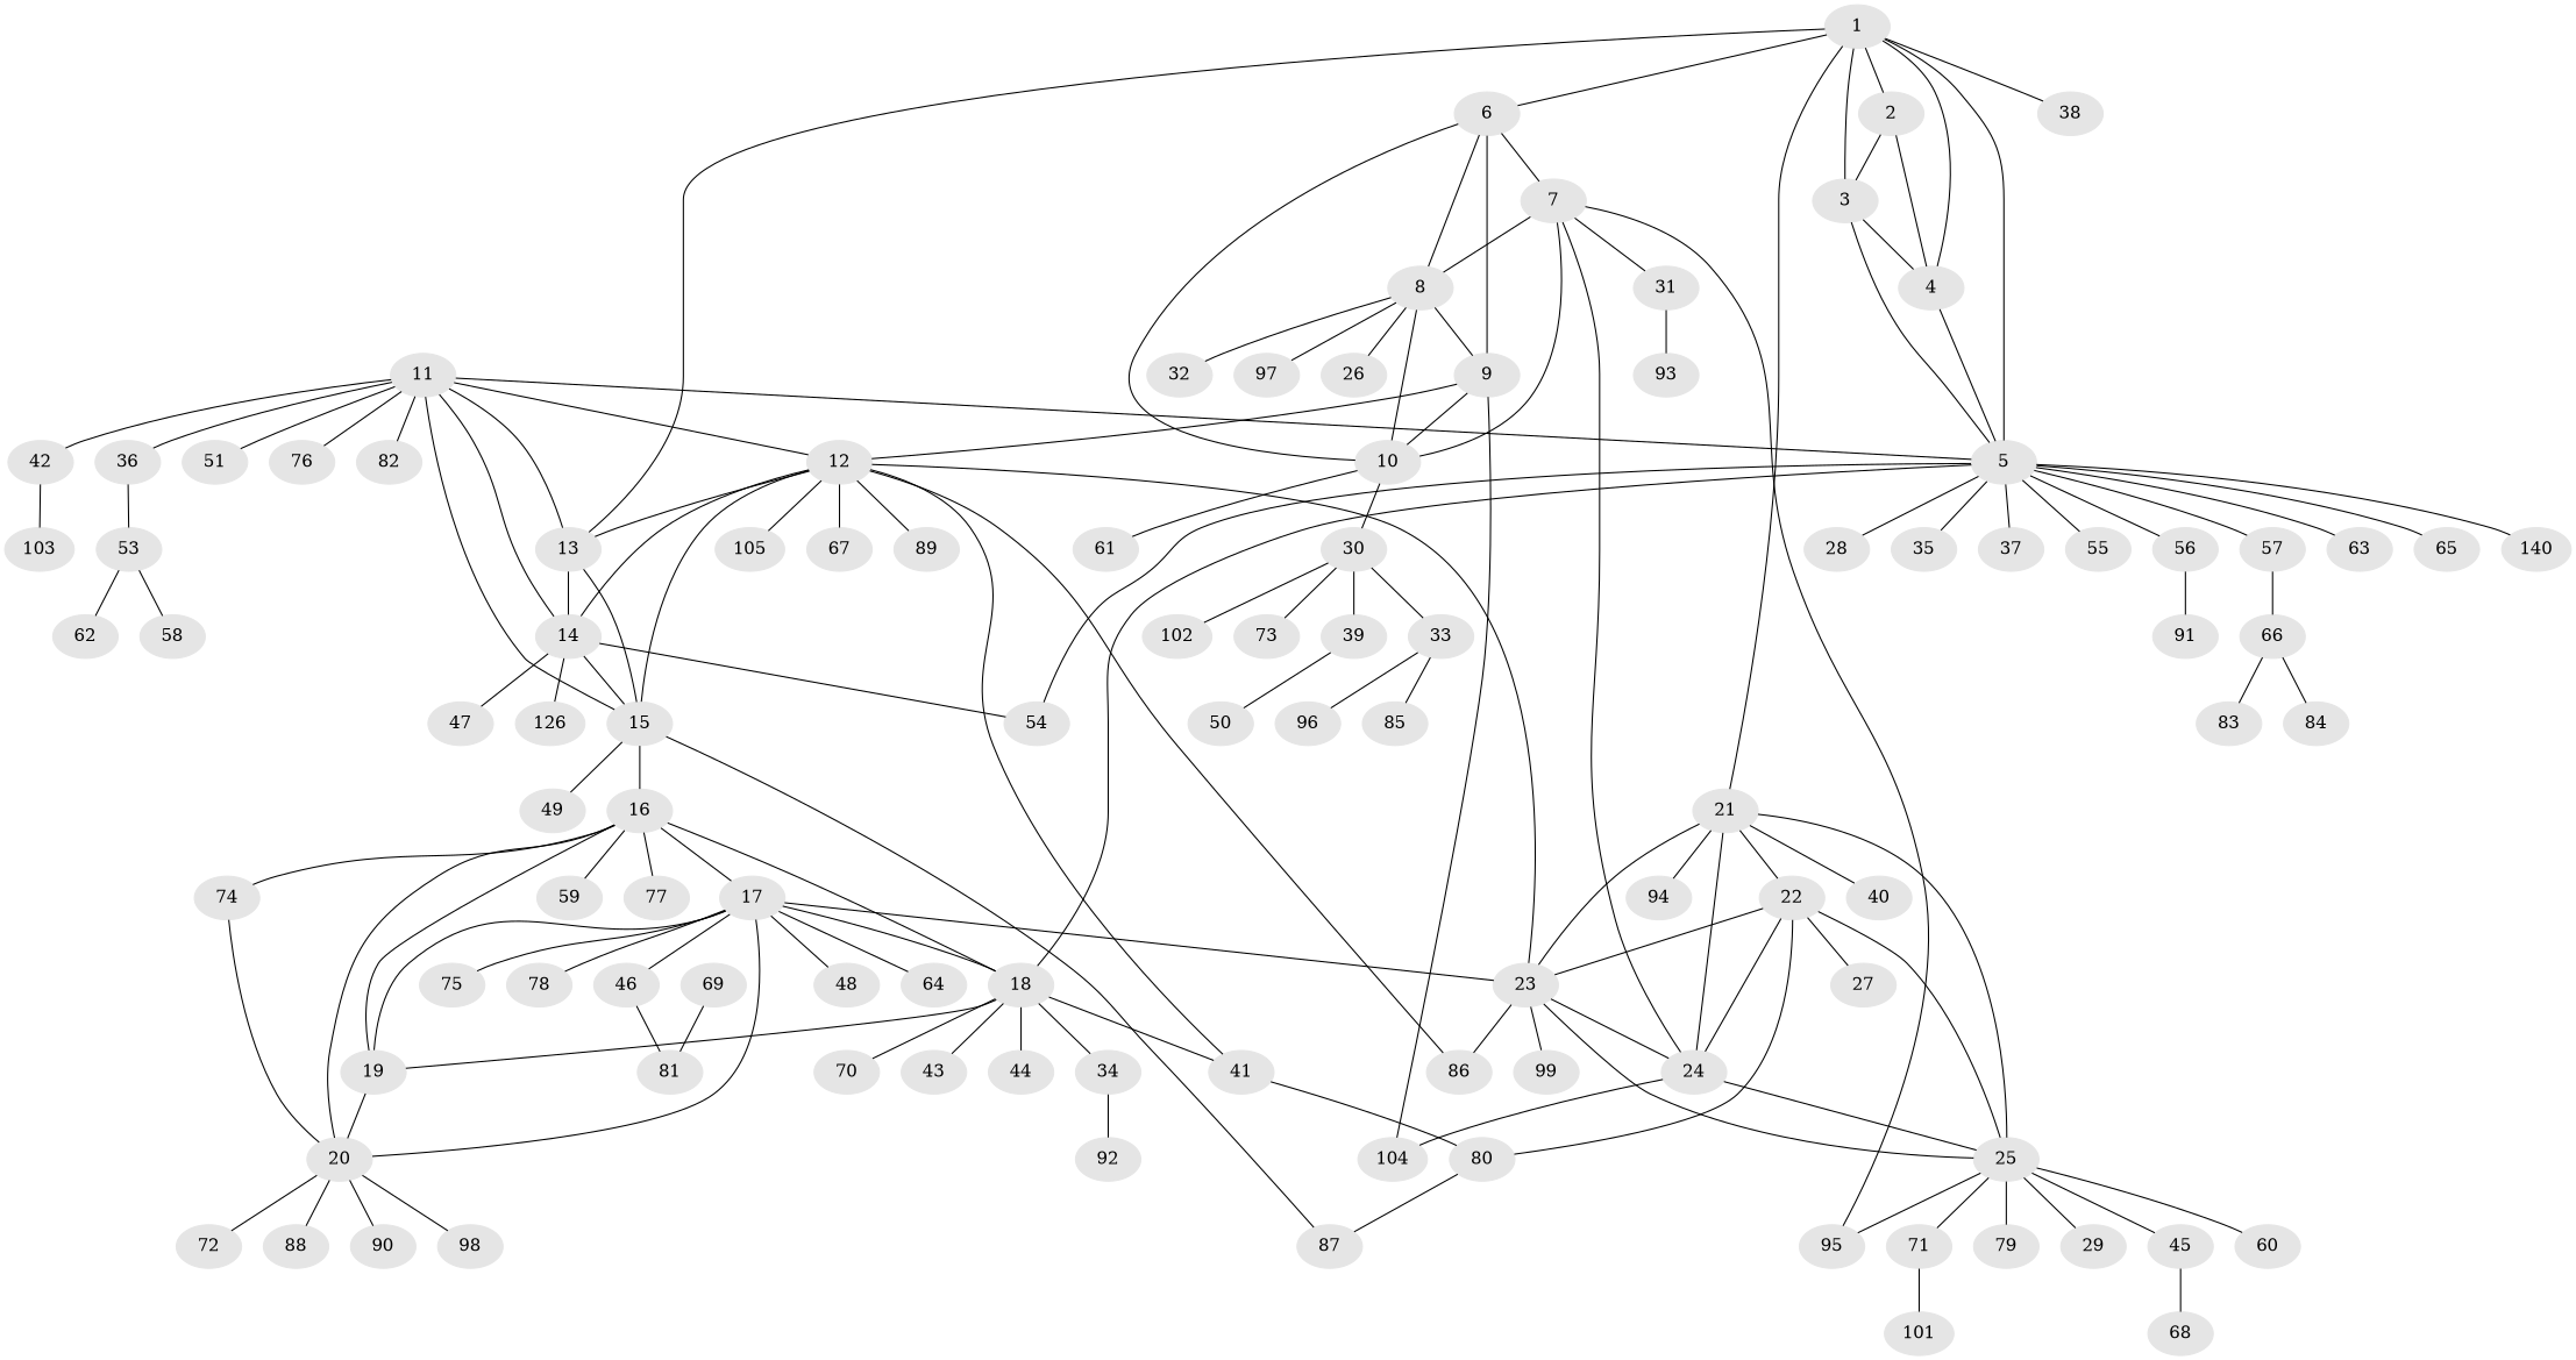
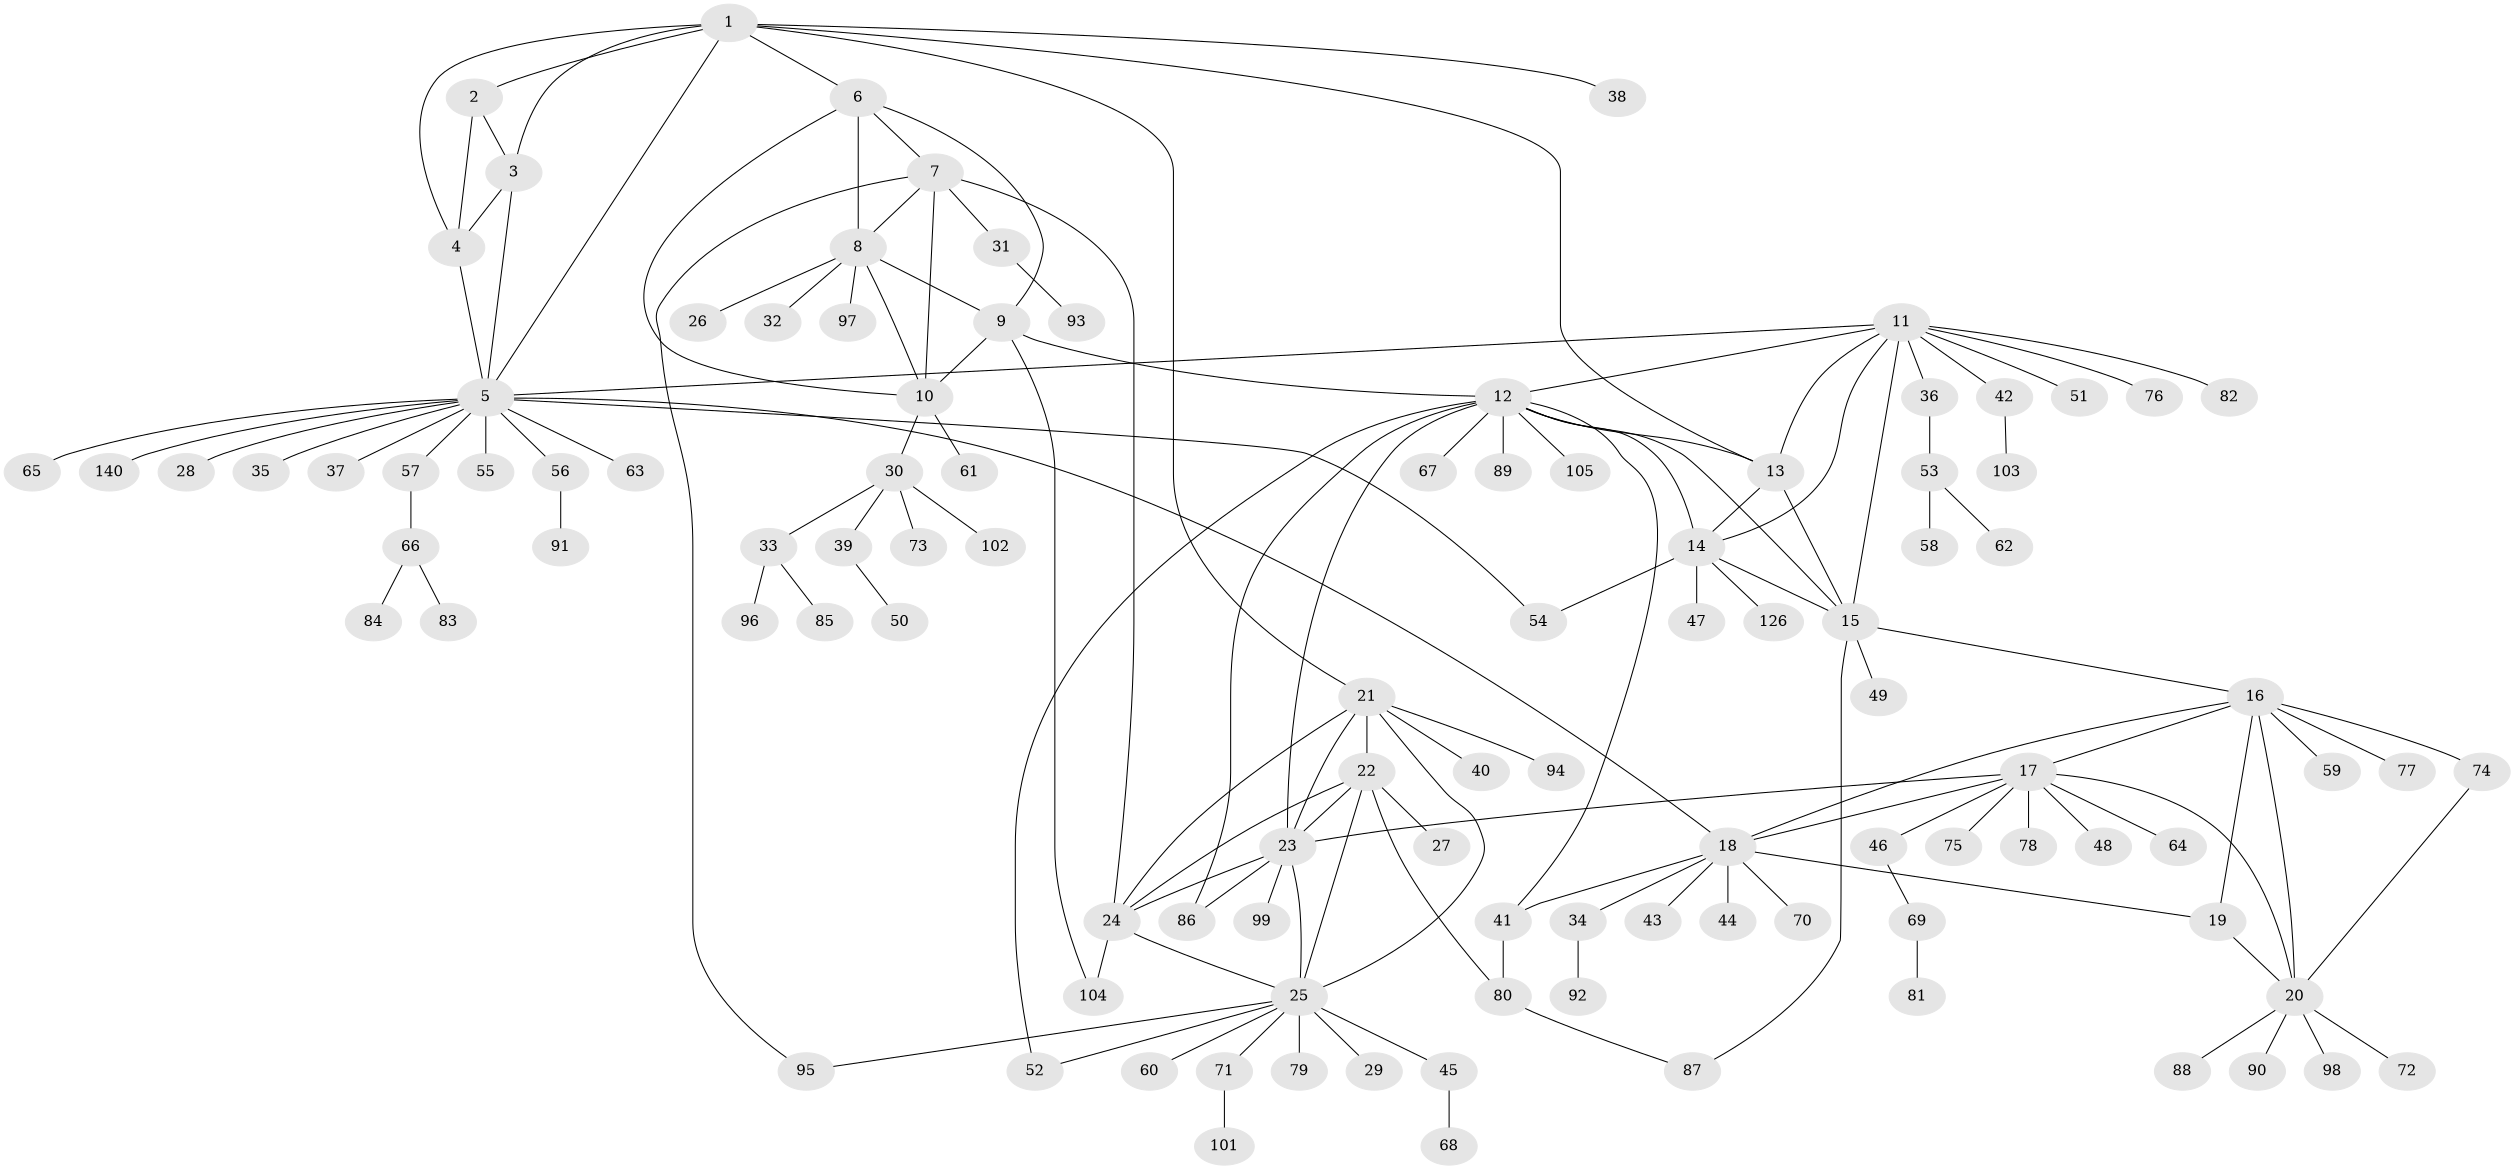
  graph {
    node [color=gray90 style=filled]
    1
    2
    3
    4
    5
    6
    13
    21
    38
    18
    28
    35
    37
    54
    55
    56
    57
    63
    65
    n20 [label=140]
    7
    8
    9
    10
    14
    15
    24
    23
    22
    25
    40
    94
    41
    19
    34
    43
    44
    70
    91
    66
    31
    95
    26
    32
    97
    12
    104
    30
    61
    17
    20
    46
    48
    64
    75
    78
    93
+   52
    67
    86
    89
    105
    33
    39
    73
    102
    11
    36
    42
    51
    76
    82
    47
    n74 [label=126]
    16
    49
    87
    53
    103
    99
    80
    59
    74
    77
    72
    88
    90
    98
    69
    92
    27
    29
    45
    60
    71
    79
    68
    101
    85
    96
    50
    58
    62
    81
    83
    84
    1 -- 2
    1 -- 3
    1 -- 4
    1 -- 5
    1 -- 6
    1 -- 13
    1 -- 21
    1 -- 38
    2 -- 3
    2 -- 4
    3 -- 4
    3 -- 5
    4 -- 5
    5 -- 18
    5 -- 28
    5 -- 35
    5 -- 37
    5 -- 54
    5 -- 55
    5 -- 56
    5 -- 57
    5 -- 63
    5 -- 65
    5 -- n20
    6 -- 7
    6 -- 8
    6 -- 9
    6 -- 10
    13 -- 14
    13 -- 15
    21 -- 24
    21 -- 23
    21 -- 22
    21 -- 25
    21 -- 40
    21 -- 94
    18 -- 41
    18 -- 19
    18 -- 34
    18 -- 43
    18 -- 44
    18 -- 70
    56 -- 91
    57 -- 66
    7 -- 8
    7 -- 10
    7 -- 24
    7 -- 31
    7 -- 95
    8 -- 9
    8 -- 10
    8 -- 26
    8 -- 32
    8 -- 97
    9 -- 10
    9 -- 12
    9 -- 104
    10 -- 30
    10 -- 61
    14 -- 54
    14 -- 15
    14 -- 47
    14 -- n74
    15 -- 16
    15 -- 49
    15 -- 87
    24 -- 25
    24 -- 104
    23 -- 24
    23 -- 25
    23 -- 86
    23 -- 99
    22 -- 24
    22 -- 23
    22 -- 25
    22 -- 80
    22 -- 27
    25 -- 95
+   25 -- 52
    25 -- 29
    25 -- 45
    25 -- 60
    25 -- 71
    25 -- 79
    41 -- 80
    19 -- 20
    34 -- 92
    66 -- 83
    66 -- 84
    31 -- 93
    12 -- 13
    12 -- 14
    12 -- 15
    12 -- 23
    12 -- 41
+   12 -- 52
    12 -- 67
    12 -- 86
    12 -- 89
    12 -- 105
    30 -- 33
    30 -- 39
    30 -- 73
    30 -- 102
    17 -- 18
    17 -- 23
-   17 -- 19
    17 -- 20
    17 -- 46
    17 -- 48
    17 -- 64
    17 -- 75
    17 -- 78
    20 -- 72
    20 -- 88
    20 -- 90
    20 -- 98
-   46 -- 81
+   46 -- 69
    33 -- 85
    33 -- 96
    39 -- 50
    11 -- 5
    11 -- 13
    11 -- 14
    11 -- 15
    11 -- 12
    11 -- 36
    11 -- 42
    11 -- 51
    11 -- 76
    11 -- 82
    36 -- 53
    42 -- 103
    16 -- 18
    16 -- 19
    16 -- 17
    16 -- 20
    16 -- 59
    16 -- 74
    16 -- 77
    53 -- 58
    53 -- 62
    80 -- 87
    74 -- 20
    69 -- 81
    45 -- 68
    71 -- 101
  }
